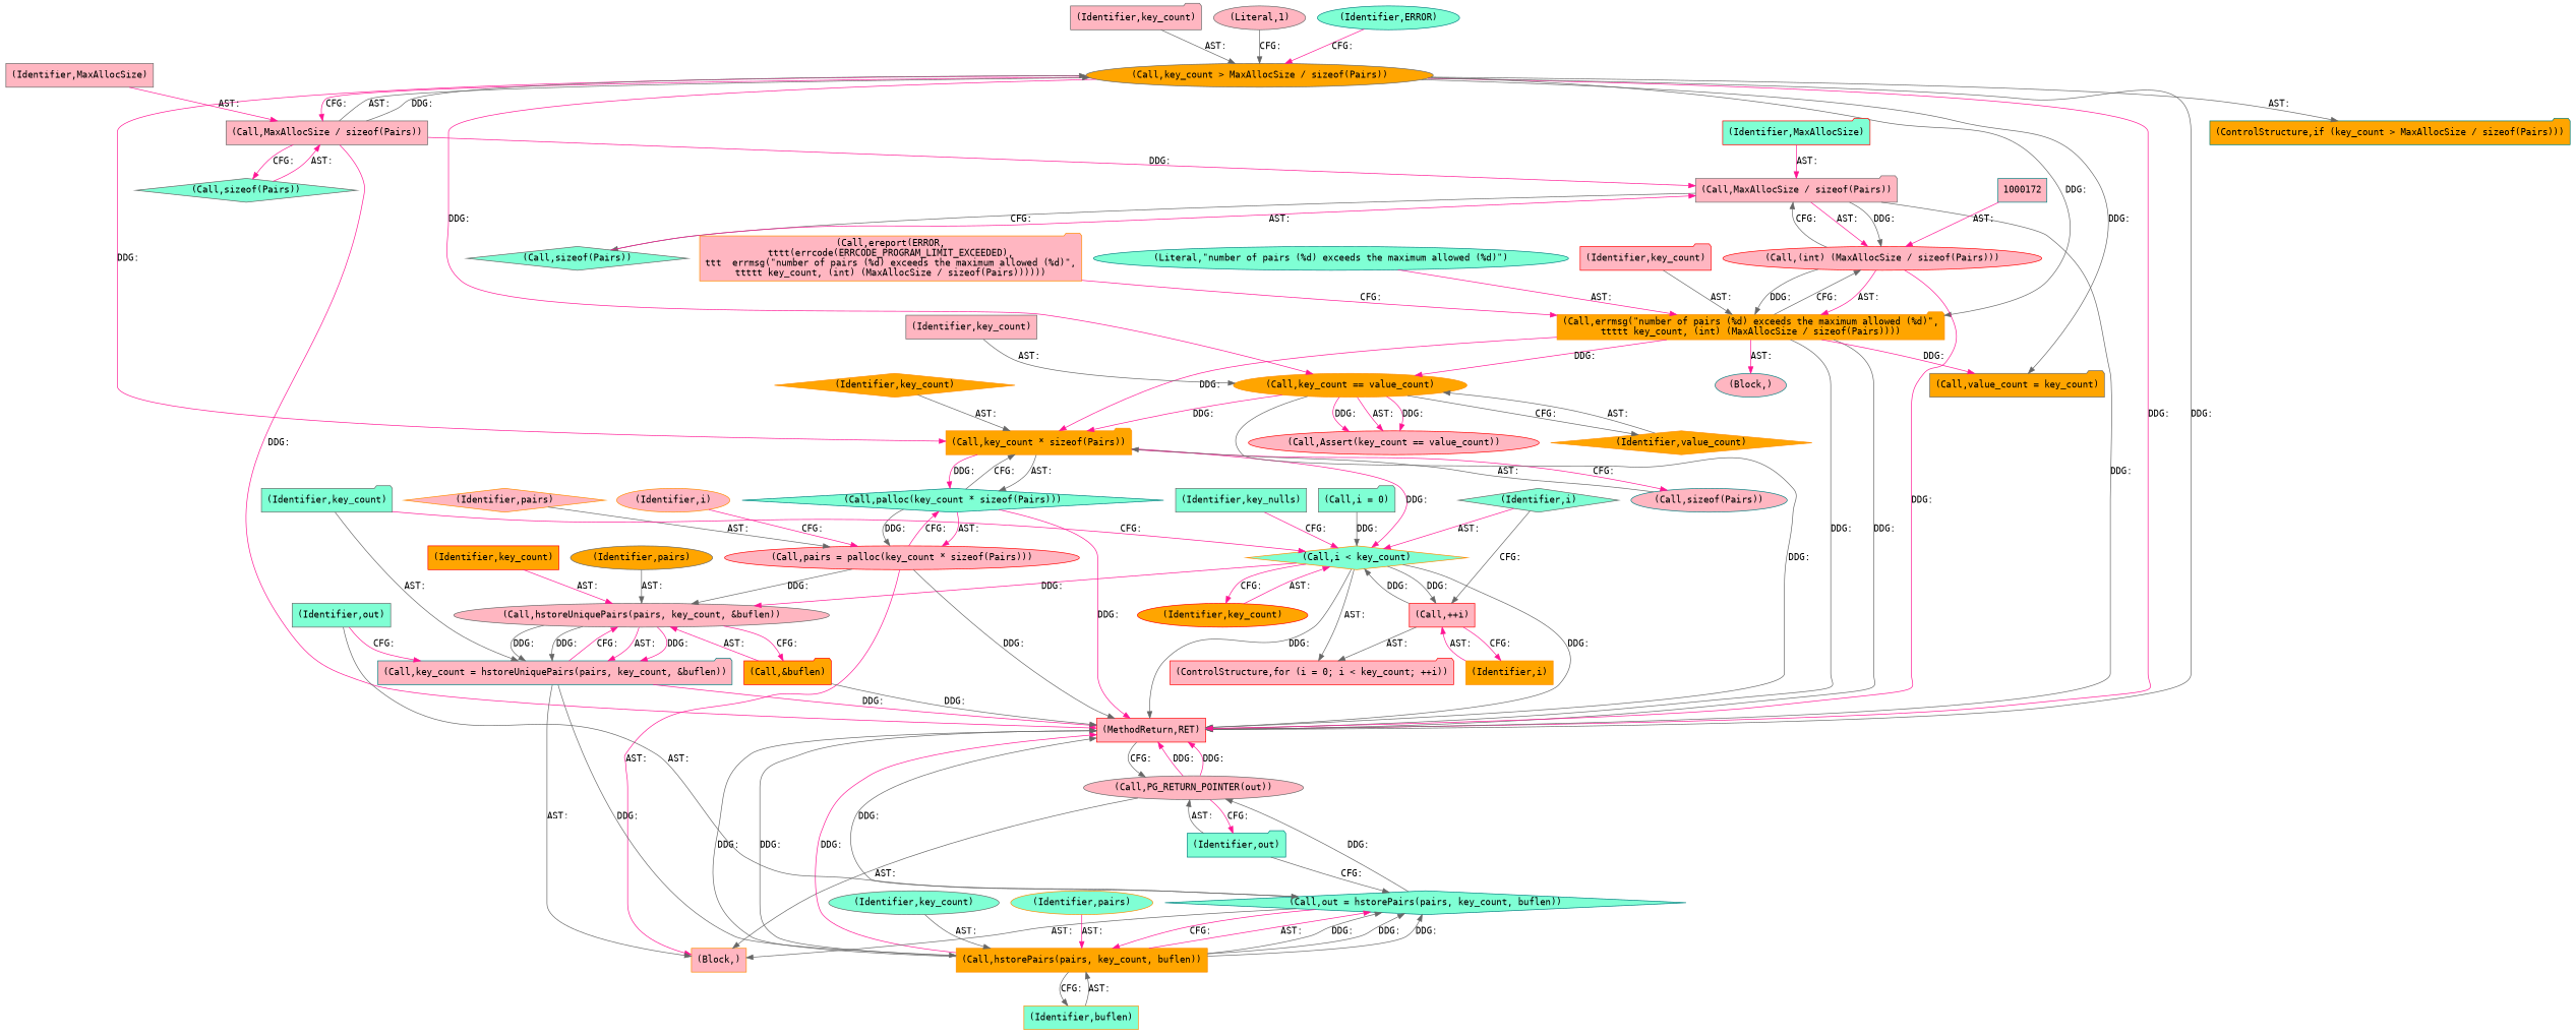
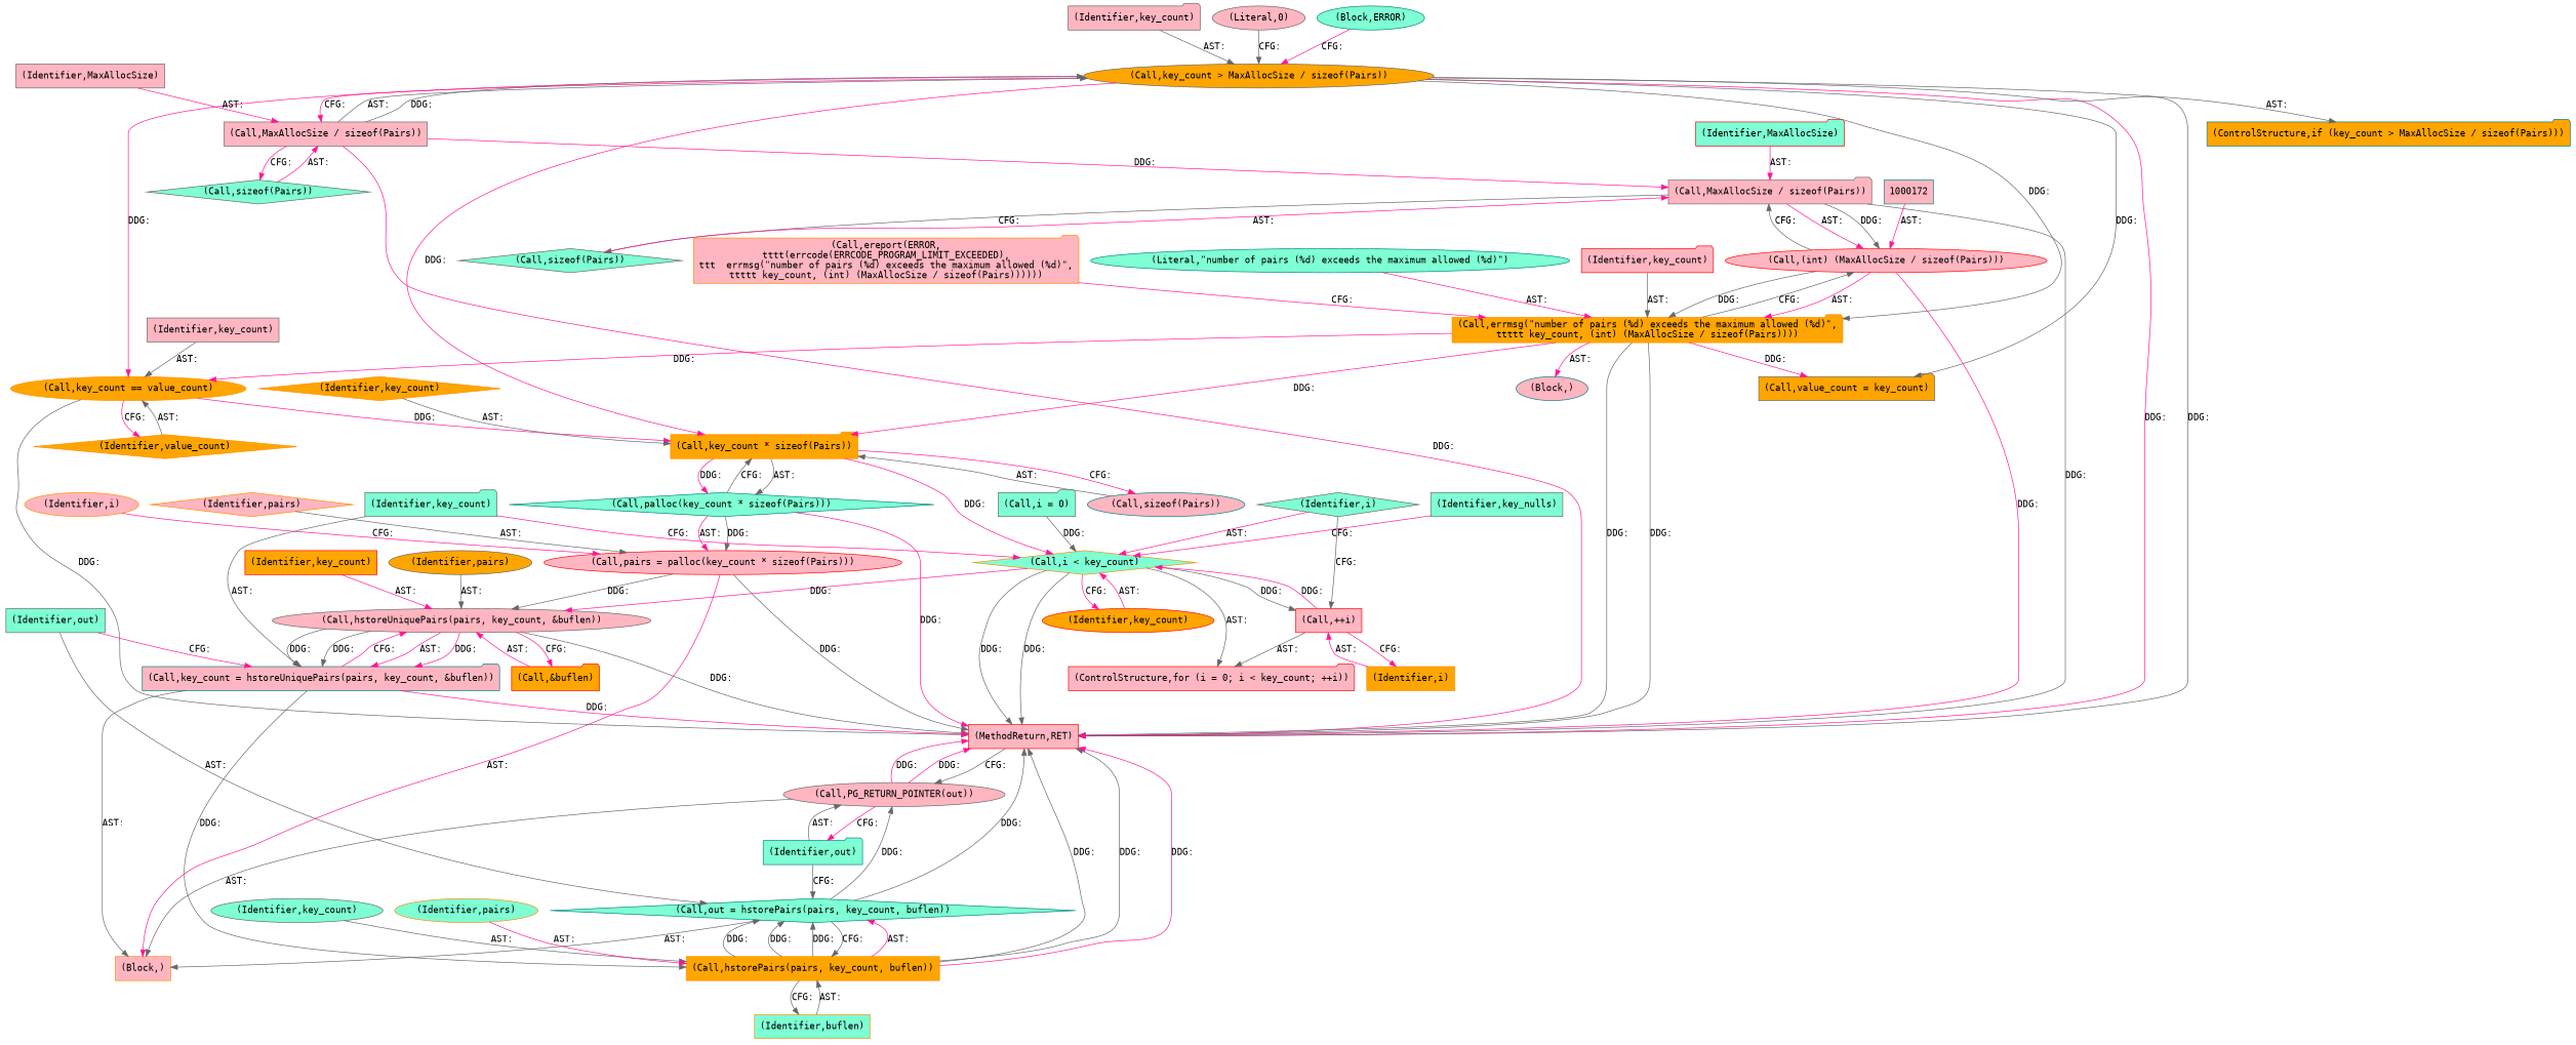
  digraph {
    fontname="DejaVu Sans Mono"
    node [color=gray40 fillcolor=lightpink fontname="DejaVu Sans Mono" shape=ellipse style=filled]
    edge [color=gray40 fontname="DejaVu Sans Mono"]
    n1 [color=darkorange fillcolor=orange label="(Call,key_count * sizeof(Pairs))" shape=folder]
    n2 [color=teal fillcolor=aquamarine label="(Call,palloc(key_count * sizeof(Pairs)))" shape=diamond]
    n3 [color=darkorange fillcolor=aquamarine label="(Call,i < key_count)" shape=diamond]
    n4 [color=teal label="(Call,sizeof(Pairs))"]
    n5 [color=red label="(MethodReturn,RET)" shape=box]
    n6 [color=red label="(Call,pairs = palloc(key_count * sizeof(Pairs)))"]
    n7 [label="(Call,hstoreUniquePairs(pairs, key_count, &buflen))"]
    n8 [color=red label="(Call,++i)" shape=box]
    n9 [color=red label="(ControlStructure,for (i = 0; i < key_count; ++i))" shape=folder]
    n10 [color=red fillcolor=orange label="(Identifier,key_count)"]
    n11 [color=darkorange fillcolor=orange label="(Call,key_count == value_count)"]
-   n12 [color=red label="(Call,Assert(key_count == value_count))"]
    n13 [color=darkorange fillcolor=orange label="(Identifier,value_count)" shape=diamond]
    n14 [label="(Call,PG_RETURN_POINTER(out))"]
    n15 [fillcolor=orange label="(Call,key_count > MaxAllocSize / sizeof(Pairs))"]
    n16 [label="(Call,MaxAllocSize / sizeof(Pairs))" shape=box]
    n17 [color=darkorange fillcolor=orange label="(Call,errmsg(\"number of pairs (%d) exceeds the maximum allowed (%d)\",\n\t\t\t\t\t key_count, (int) (MaxAllocSize / sizeof(Pairs))))" shape=folder]
    n18 [color=teal fillcolor=orange label="(ControlStructure,if (key_count > MaxAllocSize / sizeof(Pairs)))" shape=folder]
    n19 [fillcolor=orange label="(Call,value_count = key_count)" shape=folder]
    n20 [label="(Call,MaxAllocSize / sizeof(Pairs))" shape=folder]
    n21 [fillcolor=aquamarine label="(Call,sizeof(Pairs))" shape=diamond]
    n22 [color=red label="(Call,(int) (MaxAllocSize / sizeof(Pairs)))"]
    n23 [color=teal label="(Block,)"]
    n24 [fillcolor=aquamarine label="(Call,sizeof(Pairs))" shape=diamond]
    n25 [color=darkorange label="(Block,)" shape=box]
    n26 [color=teal label="(Call,key_count = hstoreUniquePairs(pairs, key_count, &buflen))" shape=folder]
    n27 [color=red fillcolor=orange label="(Call,&buflen)" shape=folder]
    n28 [color=darkorange fillcolor=orange label="(Call,hstorePairs(pairs, key_count, buflen))" shape=box]
    n29 [color=teal fillcolor=aquamarine label="(Call,out = hstorePairs(pairs, key_count, buflen))" shape=diamond]
    n30 [color=darkorange fillcolor=aquamarine label="(Identifier,buflen)" shape=box]
    n31 [color=teal fillcolor=aquamarine label="(Identifier,out)" shape=folder]
    n32 [color=darkorange fillcolor=orange label="(Identifier,i)" shape=box]
    n33 [color=red fillcolor=orange label="(Identifier,key_count)" shape=box]
    n34 [label="(Identifier,MaxAllocSize)" shape=box]
    n35 [fillcolor=aquamarine label="(Identifier,key_count)"]
    n36 [label="(Identifier,key_count)" shape=box]
    n37 [fillcolor=aquamarine label="(Identifier,i)" shape=diamond]
    n38 [fillcolor=aquamarine label="(Identifier,key_nulls)" shape=box]
    n39 [label="(Identifier,key_count)" shape=folder]
    n40 [color=darkorange label="(Call,ereport(ERROR,\n\t\t\t\t(errcode(ERRCODE_PROGRAM_LIMIT_EXCEEDED),\n\t\t\t  errmsg(\"number of pairs (%d) exceeds the maximum allowed (%d)\",\n\t\t\t\t\t key_count, (int) (MaxAllocSize / sizeof(Pairs))))))" shape=folder]
    n41 [fillcolor=orange label="(Identifier,pairs)"]
    n42 [color=darkorange fillcolor=orange label="(Identifier,key_count)" shape=diamond]
    n43 [color=darkorange label="(Identifier,pairs)" shape=diamond]
    n44 [color=teal fillcolor=aquamarine label="(Literal,\"number of pairs (%d) exceeds the maximum allowed (%d)\")"]
-   n45 [label="(Literal,1)"]
+   n45 [label="(Literal,0)"]
    n46 [color=red label="(Identifier,key_count)" shape=folder]
    n47 [color=red fillcolor=aquamarine label="(Identifier,MaxAllocSize)" shape=folder]
    n48 [fillcolor=aquamarine label="(Identifier,out)" shape=box]
-   n49 [color=teal fillcolor=aquamarine label="(Identifier,ERROR)"]
+   n49 [color=teal fillcolor=aquamarine label="(Block,ERROR)"]
    n50 [color=darkorange fillcolor=aquamarine label="(Identifier,pairs)"]
    n51 [fillcolor=aquamarine label="(Call,i = 0)" shape=folder]
    n52 [color=darkorange label="(Identifier,i)"]
    n53 [fillcolor=aquamarine label="(Identifier,key_count)" shape=folder]
    1000172 [color=teal shape=box]
    n1 -> n2 [label="AST: "]
    n1 -> n2 [color=deeppink label="DDG: "]
    n1 -> n3 [color=deeppink label="DDG: "]
    n1 -> n4 [color=deeppink label="CFG: "]
    n2 -> n1 [label="CFG: "]
    n2 -> n5 [color=deeppink label="DDG: "]
    n2 -> n6 [color=deeppink label="AST: "]
    n2 -> n6 [label="DDG: "]
    n3 -> n5 [label="DDG: "]
    n3 -> n5 [label="DDG: "]
    n3 -> n7 [color=deeppink label="DDG: "]
    n3 -> n8 [label="DDG: "]
    n3 -> n9 [label="AST: "]
    n3 -> n10 [color=deeppink label="CFG: "]
    n4 -> n1 [label="AST: "]
    n5 -> n14 [label="CFG: "]
-   n6 -> n2 [color=deeppink label="CFG: "]
    n6 -> n5 [label="DDG: "]
    n6 -> n7 [label="DDG: "]
    n6 -> n25 [color=deeppink label="AST: "]
-   n27 -> n5 [label="DDG: "]
+   n7 -> n5 [label="DDG: "]
    n7 -> n26 [color=deeppink label="AST: "]
    n7 -> n26 [color=deeppink label="DDG: "]
    n7 -> n26 [label="DDG: "]
    n7 -> n26 [label="DDG: "]
    n7 -> n27 [color=deeppink label="CFG: "]
-   n8 -> n3 [label="DDG: "]
+   n8 -> n3 [color=deeppink label="DDG: "]
    n8 -> n9 [label="AST: "]
    n8 -> n32 [color=deeppink label="CFG: "]
    n10 -> n3 [color=deeppink label="AST: "]
    n11 -> n1 [color=deeppink label="DDG: "]
    n11 -> n5 [label="DDG: "]
-   n11 -> n12 [color=deeppink label="AST: "]
-   n11 -> n12 [color=deeppink label="DDG: "]
-   n11 -> n12 [color=deeppink label="DDG: "]
-   n11 -> n13 [label="CFG: "]
+   n11 -> n13 [color=deeppink label="CFG: "]
    n13 -> n11 [label="AST: "]
    n14 -> n5 [color=deeppink label="DDG: "]
    n14 -> n5 [color=deeppink label="DDG: "]
    n14 -> n25 [label="AST: "]
    n14 -> n31 [color=deeppink label="CFG: "]
    n15 -> n1 [color=deeppink label="DDG: "]
    n15 -> n5 [color=deeppink label="DDG: "]
    n15 -> n5 [label="DDG: "]
    n15 -> n11 [color=deeppink label="DDG: "]
    n15 -> n16 [color=deeppink label="CFG: "]
    n15 -> n17 [label="DDG: "]
    n15 -> n18 [label="AST: "]
    n15 -> n19 [label="DDG: "]
    n16 -> n5 [color=deeppink label="DDG: "]
    n16 -> n15 [label="AST: "]
    n16 -> n15 [label="DDG: "]
    n16 -> n20 [color=deeppink label="DDG: "]
    n16 -> n21 [color=deeppink label="CFG: "]
    n17 -> n1 [color=deeppink label="DDG: "]
    n17 -> n5 [label="DDG: "]
    n17 -> n5 [label="DDG: "]
    n17 -> n11 [color=deeppink label="DDG: "]
    n17 -> n19 [color=deeppink label="DDG: "]
    n17 -> n22 [label="CFG: "]
    n17 -> n23 [color=deeppink label="AST: "]
    n20 -> n5 [label="DDG: "]
    n20 -> n22 [color=deeppink label="AST: "]
    n20 -> n22 [label="DDG: "]
    n20 -> n24 [label="CFG: "]
    n21 -> n16 [color=deeppink label="AST: "]
    n22 -> n5 [color=deeppink label="DDG: "]
    n22 -> n17 [color=deeppink label="AST: "]
    n22 -> n17 [label="DDG: "]
    n22 -> n20 [label="CFG: "]
    n24 -> n20 [color=deeppink label="AST: "]
    n26 -> n5 [color=deeppink label="DDG: "]
    n26 -> n7 [color=deeppink label="CFG: "]
    n26 -> n25 [label="AST: "]
    n26 -> n28 [label="DDG: "]
    n27 -> n7 [color=deeppink label="AST: "]
    n28 -> n5 [label="DDG: "]
    n28 -> n5 [label="DDG: "]
    n28 -> n5 [color=deeppink label="DDG: "]
    n28 -> n29 [color=deeppink label="AST: "]
    n28 -> n29 [label="DDG: "]
    n28 -> n29 [label="DDG: "]
    n28 -> n29 [label="DDG: "]
    n28 -> n30 [label="CFG: "]
    n29 -> n5 [label="DDG: "]
    n29 -> n14 [label="DDG: "]
    n29 -> n25 [label="AST: "]
-   n29 -> n28 [color=deeppink label="CFG: "]
+   n29 -> n28 [label="CFG: "]
    n30 -> n28 [label="AST: "]
    n31 -> n14 [label="AST: "]
    n31 -> n29 [label="CFG: "]
    n32 -> n8 [color=deeppink label="AST: "]
    n33 -> n7 [color=deeppink label="AST: "]
    n34 -> n16 [color=deeppink label="AST: "]
    n35 -> n28 [label="AST: "]
    n36 -> n11 [label="AST: "]
    n37 -> n3 [color=deeppink label="AST: "]
    n37 -> n8 [label="CFG: "]
    n38 -> n3 [color=deeppink label="CFG: "]
    n39 -> n15 [label="AST: "]
    n40 -> n17 [color=deeppink label="CFG: "]
    n41 -> n7 [label="AST: "]
    n42 -> n1 [label="AST: "]
    n43 -> n6 [label="AST: "]
    n44 -> n17 [color=deeppink label="AST: "]
    n45 -> n15 [label="CFG: "]
    n46 -> n17 [label="AST: "]
    n47 -> n20 [color=deeppink label="AST: "]
    n48 -> n26 [color=deeppink label="CFG: "]
    n48 -> n29 [label="AST: "]
    n49 -> n15 [color=deeppink label="CFG: "]
    n50 -> n28 [color=deeppink label="AST: "]
    n51 -> n3 [label="DDG: "]
    n52 -> n6 [color=deeppink label="CFG: "]
    n53 -> n3 [color=deeppink label="CFG: "]
    n53 -> n26 [label="AST: "]
    1000172 -> n22 [color=deeppink label="AST: "]
  }
